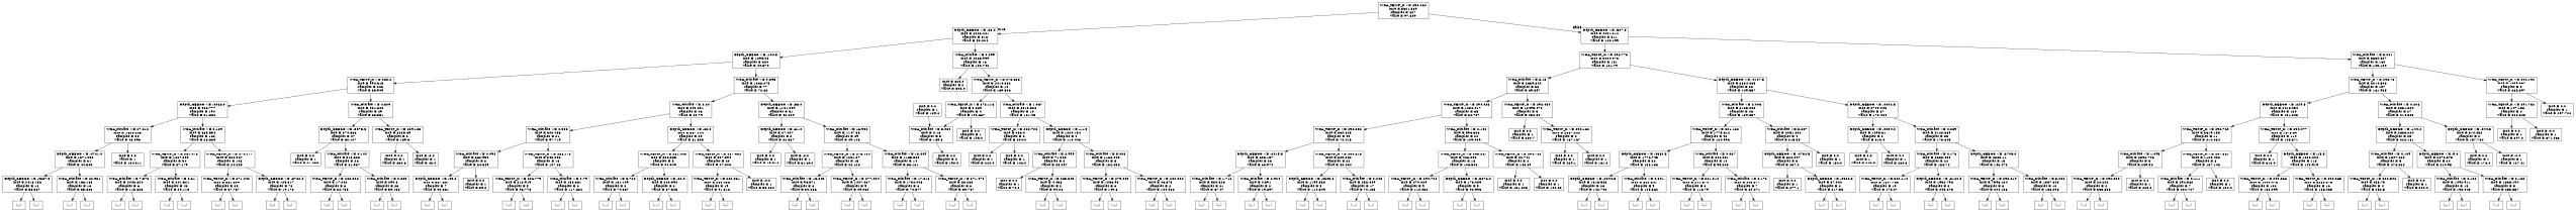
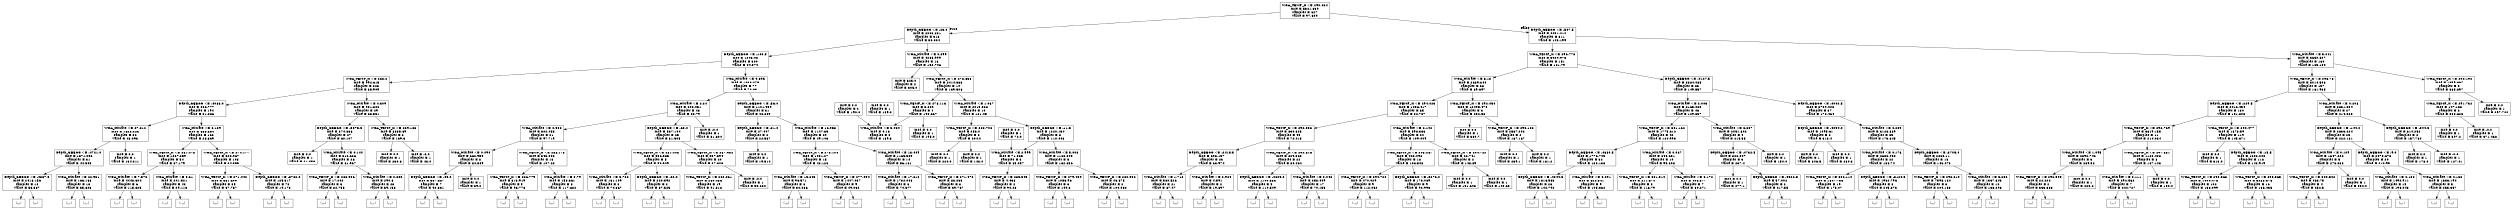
  digraph {
    node [shape=box]
    n1 [label="WOA_TEMP_K <= 290.464\nmse = 5321.839\nsamples = 627\nvalue = 97.609"]
    n2 [label="Depth_GEBCO <= -23.0\nmse = 2003.201\nsamples = 316\nvalue = 50.004"]
    n3 [label="Depth_GEBCO <= -507.5\nmse = 4251.212\nsamples = 311\nvalue = 143.199"]
    n4 [label="Depth_GEBCO <= -100.5\nmse = 1295.08\nsamples = 300\nvalue = 44.574"]
    n5 [label="WOA_Nitrate <= 0.299\nmse = 4286.999\nsamples = 16\nvalue = 152.746"]
    n6 [label="WOA_TEMP_K <= 296.773\nmse = 3929.975\nsamples = 151\nvalue = 121.79"]
    n7 [label="WOA_Nitrate <= 5.041\nmse = 3630.827\nsamples = 160\nvalue = 165.109"]
    n8 [label="WOA_TEMP_K <= 288.2\nmse = 992.615\nsamples = 223\nvalue = 35.909"]
    n9 [label="WOA_Nitrate <= 9.895\nmse = 1238.275\nsamples = 77\nvalue = 72.83"]
    n10 [label="mse = 625.0\nsamples = 2\nvalue = 305.0"]
    n11 [label="WOA_TEMP_K <= 278.636\nmse = 2414.383\nsamples = 14\nvalue = 139.506"]
    n12 [label="Depth_GEBCO <= -4086.0\nmse = 866.777\nsamples = 194\nvalue = 31.886"]
    n13 [label="WOA_Nitrate <= 4.309\nmse = 981.806\nsamples = 29\nvalue = 63.551"]
    n14 [label="WOA_Nitrate <= 2.24\nmse = 648.051\nsamples = 46\nvalue = 88.79"]
    n15 [label="Depth_GEBCO <= -56.0\nmse = 1101.959\nsamples = 31\nvalue = 46.609"]
    n16 [label="WOA_Nitrate <= 27.812\nmse = 1625.223\nsamples = 32\nvalue = 48.093"]
    n17 [label="WOA_Nitrate <= 8.189\nmse = 665.554\nsamples = 162\nvalue = 28.839"]
    n18 [label="Depth_GEBCO <= -5375.5\nmse = 374.866\nsamples = 27\nvalue = 60.107"]
    n19 [label="WOA_TEMP_K <= 289.183\nmse = 8335.69\nsamples = 2\nvalue = 139.3"]
    n20 [label="Depth_GEBCO <= -4721.0\nmse = 1371.056\nsamples = 31\nvalue = 44.505"]
-   n21 [label="mse = 0.0\nvalue = 1\nvalue = 134.211"]
+   n21 [label="mse = 0.0\nsamples = 1\nvalue = 134.211"]
    n22 [label="WOA_TEMP_K <= 281.478\nmse = 1267.259\nsamples = 54\nvalue = 37.179"]
    n23 [label="WOA_TEMP_K <= 274.177\nmse = 328.967\nsamples = 108\nvalue = 24.855"]
    n24 [label="Depth_GEBCO <= -4837.5\nmse = 2418.156\nsamples = 18\nvalue = 53.387"]
    n25 [label="WOA_Nitrate <= 22.931\nmse = 166.168\nsamples = 13\nvalue = 35.623"]
    n26 [label="(...)"]
    n27 [label="(...)"]
    n28 [label="(...)"]
    n29 [label="(...)"]
    n30 [label="WOA_Nitrate <= 7.578\nmse = 4448.604\nsamples = 6\nvalue = 115.825"]
    n31 [label="WOA_Nitrate <= 3.61\nmse = 241.521\nsamples = 48\nvalue = 29.113"]
    n32 [label="WOA_TEMP_K <= 271.442\nmse = 551.699\nsamples = 35\nvalue = 37.767"]
    n33 [label="Depth_GEBCO <= -3782.0\nmse = 125.317\nsamples = 73\nvalue = 19.173"]
    n34 [label="(...)"]
    n35 [label="(...)"]
    n36 [label="(...)"]
    n37 [label="(...)"]
    n38 [label="(...)"]
    n39 [label="(...)"]
    n40 [label="(...)"]
    n41 [label="(...)"]
    n42 [label="mse = 0.0\nsamples = 1\nvalue = 21.053"]
    n43 [label="WOA_Nitrate <= 0.144\nmse = 316.626\nsamples = 26\nvalue = 61.967"]
    n44 [label="mse = 0.0\nsamples = 1\nvalue = 230.6"]
    n45 [label="mse = -0.0\nsamples = 1\nvalue = 48.0"]
    n46 [label="WOA_TEMP_K <= 288.906\nmse = 17.202\nsamples = 3\nvalue = 82.755"]
    n47 [label="WOA_Nitrate <= 0.835\nmse = 290.8\nsamples = 23\nvalue = 59.158"]
    n48 [label="(...)"]
    n49 [label="(...)"]
    n50 [label="(...)"]
    n51 [label="(...)"]
    n52 [label="WOA_Nitrate <= 0.508\nmse = 602.458\nsamples = 21\nvalue = 97.719"]
    n53 [label="Depth_GEBCO <= -63.0\nmse = 567.144\nsamples = 25\nvalue = 81.505"]
    n54 [label="Depth_GEBCO <= -81.0\nmse = 27.407\nsamples = 2\nvalue = 22.537"]
    n55 [label="WOA_Nitrate <= 16.958\nmse = 1147.65\nsamples = 29\nvalue = 49.143"]
    n56 [label="WOA_Nitrate <= 0.494\nmse = 662.959\nsamples = 8\nvalue = 84.549"]
    n57 [label="WOA_TEMP_K <= 288.175\nmse = 343.038\nsamples = 13\nvalue = 107.23"]
    n58 [label="WOA_TEMP_K <= 281.408\nmse = 536.585\nsamples = 5\nvalue = 53.529"]
    n59 [label="WOA_TEMP_K <= 287.982\nmse = 357.394\nsamples = 20\nvalue = 87.823"]
    n60 [label="Depth_GEBCO <= -45.0\nmse = 337.687\nsamples = 7\nvalue = 92.831"]
    n61 [label="mse = 0.0\nsamples = 1\nvalue = 39.0"]
    n62 [label="WOA_TEMP_K <= 286.779\nmse = 313.919\nsamples = 5\nvalue = 96.778"]
    n63 [label="WOA_Nitrate <= 0.79\nmse = 153.661\nsamples = 8\nvalue = 117.682"]
    n64 [label="(...)"]
    n65 [label="(...)"]
    n66 [label="(...)"]
    n67 [label="(...)"]
    n68 [label="(...)"]
    n69 [label="(...)"]
    n70 [label="WOA_Nitrate <= 5.768\nmse = 161.109\nsamples = 3\nvalue = 74.867"]
    n71 [label="Depth_GEBCO <= -82.0\nmse = 220.592\nsamples = 2\nvalue = 37.525"]
    n72 [label="WOA_TEMP_K <= 282.061\nmse = 269.456\nsamples = 19\nvalue = 91.318"]
    n73 [label="mse = -0.0\nsamples = 1\nvalue = 55.282"]
    n74 [label="(...)"]
    n75 [label="(...)"]
    n76 [label="(...)"]
    n77 [label="(...)"]
    n78 [label="(...)"]
    n79 [label="(...)"]
    n80 [label="mse = 0.0\nsamples = 1\nvalue = 19.514"]
    n81 [label="mse = -0.0\nsamples = 1\nvalue = 31.604"]
    n82 [label="WOA_TEMP_K <= 273.104\nmse = 1031.27\nsamples = 15\nvalue = 42.126"]
    n83 [label="WOA_Nitrate <= 18.449\nmse = 1165.529\nsamples = 14\nvalue = 56.161"]
    n84 [label="WOA_Nitrate <= 15.643\nmse = 96.571\nsamples = 6\nvalue = 30.286"]
    n85 [label="WOA_TEMP_K <= 277.094\nmse = 1447.037\nsamples = 9\nvalue = 49.032"]
    n86 [label="WOA_Nitrate <= 17.816\nmse = 1732.008\nsamples = 6\nvalue = 74.377"]
    n87 [label="WOA_TEMP_K <= 271.478\nmse = 88.283\nsamples = 8\nvalue = 39.767"]
    n88 [label="(...)"]
    n89 [label="(...)"]
    n90 [label="(...)"]
    n91 [label="(...)"]
    n92 [label="(...)"]
    n93 [label="(...)"]
    n94 [label="(...)"]
    n95 [label="(...)"]
    n96 [label="WOA_TEMP_K <= 278.116\nmse = 3.889\nsamples = 4\nvalue = 190.667"]
    n97 [label="WOA_Nitrate <= 1.067\nmse = 2015.328\nsamples = 10\nvalue = 121.45"]
    n98 [label="WOA_Nitrate <= 5.484\nmse = 0.16\nsamples = 3\nvalue = 189.8"]
    n99 [label="mse = 0.0\nsamples = 1\nvalue = 195.0"]
    n100 [label="WOA_TEMP_K <= 288.708\nmse = 256.0\nsamples = 2\nvalue = 204.0"]
    n101 [label="Depth_GEBCO <= -11.5\nmse = 1220.154\nsamples = 8\nvalue = 110.443"]
    n102 [label="mse = 0.0\nsamples = 2\nvalue = 190.0"]
    n103 [label="mse = 0.0\nsamples = 1\nvalue = 189.0"]
    n104 [label="mse = 0.0\nsamples = 1\nvalue = 220.0"]
    n105 [label="mse = 0.0\nsamples = 1\nvalue = 148.0"]
    n106 [label="WOA_Nitrate <= 2.999\nmse = 71.365\nsamples = 3\nvalue = 85.057"]
    n107 [label="WOA_Nitrate <= 5.003\nmse = 1168.045\nsamples = 5\nvalue = 132.656"]
    n108 [label="mse = 0.0\nsamples = 1\nvalue = 72.0"]
    n109 [label="WOA_TEMP_K <= 285.545\nmse = 4.438\nsamples = 2\nvalue = 90.28"]
    n110 [label="WOA_TEMP_K <= 279.409\nmse = 1056.96\nsamples = 3\nvalue = 149.8"]
    n111 [label="WOA_TEMP_K <= 280.902\nmse = 46.875\nsamples = 2\nvalue = 104.082"]
    n112 [label="(...)"]
    n113 [label="(...)"]
    n114 [label="(...)"]
    n115 [label="(...)"]
    n116 [label="(...)"]
    n117 [label="(...)"]
    n118 [label="WOA_Nitrate <= 6.18\nmse = 2639.844\nsamples = 68\nvalue = 89.697"]
    n119 [label="Depth_GEBCO <= -4127.5\nmse = 3384.085\nsamples = 83\nvalue = 149.557"]
    n120 [label="WOA_TEMP_K <= 298.73\nmse = 3014.508\nsamples = 157\nvalue = 161.935"]
    n121 [label="WOA_TEMP_K <= 292.192\nmse = 1659.667\nsamples = 3\nvalue = 365.897"]
    n122 [label="WOA_TEMP_K <= 294.423\nmse = 1036.417\nsamples = 65\nvalue = 82.737"]
    n123 [label="WOA_TEMP_K <= 292.454\nmse = 12495.478\nsamples = 3\nvalue = 252.58"]
    n124 [label="WOA_Nitrate <= 2.003\nmse = 2165.083\nsamples = 46\nvalue = 129.357"]
    n125 [label="Depth_GEBCO <= -4002.5\nmse = 3709.003\nsamples = 37\nvalue = 178.464"]
    n126 [label="WOA_TEMP_K <= 292.358\nmse = 830.825\nsamples = 45\nvalue = 72.415"]
    n127 [label="WOA_Nitrate <= 2.142\nmse = 598.336\nsamples = 20\nvalue = 109.009"]
    n128 [label="mse = 0.0\nsamples = 1\nvalue = 380.7"]
    n129 [label="WOA_TEMP_K <= 293.182\nmse = 2587.202\nsamples = 2\nvalue = 167.167"]
    n130 [label="Depth_GEBCO <= -2415.5\nmse = 693.157\nsamples = 23\nvalue = 63.974"]
    n131 [label="WOA_TEMP_K <= 292.816\nmse = 829.368\nsamples = 22\nvalue = 80.464"]
    n132 [label="WOA_TEMP_K <= 295.267\nmse = 428.096\nsamples = 18\nvalue = 103.508"]
    n133 [label="WOA_TEMP_K <= 294.722\nmse = 22.741\nsamples = 2\nvalue = 148.89"]
    n134 [label="WOA_Nitrate <= 1.712\nmse = 580.526\nsamples = 21\nvalue = 67.47"]
    n135 [label="WOA_Nitrate <= 2.924\nmse = 4.591\nsamples = 2\nvalue = 19.697"]
    n136 [label="Depth_GEBCO <= -4605.0\nmse = 1199.583\nsamples = 5\nvalue = 114.549"]
    n137 [label="WOA_Nitrate <= 0.048\nmse = 258.449\nsamples = 17\nvalue = 70.135"]
    n138 [label="(...)"]
    n139 [label="(...)"]
    n140 [label="(...)"]
    n141 [label="(...)"]
    n142 [label="(...)"]
    n143 [label="(...)"]
    n144 [label="(...)"]
    n145 [label="(...)"]
    n146 [label="WOA_TEMP_K <= 294.728\nmse = 470.029\nsamples = 9\nvalue = 112.052"]
    n147 [label="Depth_GEBCO <= -5276.0\nmse = 176.089\nsamples = 9\nvalue = 92.993"]
    n148 [label="mse = 0.0\nsamples = 1\nvalue = 151.643"]
    n149 [label="mse = 0.0\nsamples = 1\nvalue = 140.63"]
    n150 [label="(...)"]
    n151 [label="(...)"]
    n152 [label="(...)"]
    n153 [label="(...)"]
    n154 [label="mse = 0.0\nsamples = 1\nvalue = 239.1"]
    n155 [label="mse = 0.0\nsamples = 1\nvalue = 131.2"]
    n156 [label="WOA_TEMP_K <= 301.162\nmse = 1775.612\nsamples = 42\nvalue = 124.993"]
    n157 [label="WOA_Nitrate <= 3.837\nmse = 2051.802\nsamples = 4\nvalue = 215.55"]
    n158 [label="Depth_GEBCO <= -4054.0\nmse = 1095.61\nsamples = 2\nvalue = 313.4"]
    n159 [label="WOA_Nitrate <= 0.239\nmse = 3128.839\nsamples = 35\nvalue = 173.645"]
    n160 [label="Depth_GEBCO <= -4680.5\nmse = 1776.745\nsamples = 32\nvalue = 133.133"]
    n161 [label="WOA_Nitrate <= 0.037\nmse = 648.651\nsamples = 10\nvalue = 95.308"]
    n162 [label="Depth_GEBCO <= -4732.5\nmse = 826.047\nsamples = 3\nvalue = 237.4"]
    n163 [label="mse = 0.0\nsamples = 1\nvalue = 150.0"]
    n164 [label="Depth_GEBCO <= -4844.5\nmse = 1816.563\nsamples = 23\nvalue = 142.792"]
    n165 [label="WOA_Nitrate <= 0.091\nmse = 622.841\nsamples = 9\nvalue = 105.362"]
    n166 [label="WOA_TEMP_K <= 301.514\nmse = 211.674\nsamples = 3\nvalue = 116.79"]
    n167 [label="WOA_Nitrate <= 0.172\nmse = 405.377\nsamples = 7\nvalue = 80.271"]
    n168 [label="(...)"]
    n169 [label="(...)"]
    n170 [label="(...)"]
    n171 [label="(...)"]
    n172 [label="(...)"]
    n173 [label="(...)"]
    n174 [label="(...)"]
    n175 [label="(...)"]
    n176 [label="mse = 0.0\nsamples = 1\nvalue = 277.1"]
    n177 [label="Depth_GEBCO <= -4522.5\nmse = 57.002\nsamples = 2\nvalue = 217.55"]
    n178 [label="(...)"]
    n179 [label="(...)"]
-   n180 [label="mse = 0.0\nmse = 1\nvalue = 346.5"]
+   n180 [label="mse = 0.0\nsamples = 1\nvalue = 346.5"]
    n181 [label="mse = 0.0\nsamples = 1\nvalue = 280.3"]
    n182 [label="WOA_Nitrate <= 0.176\nmse = 2638.438\nsamples = 22\nvalue = 188.74"]
    n183 [label="Depth_GEBCO <= -3705.0\nmse = 2863.11\nsamples = 13\nvalue = 146.473"]
    n184 [label="WOA_TEMP_K <= 302.114\nmse = 1847.733\nsamples = 19\nvalue = 175.07"]
    n185 [label="Depth_GEBCO <= -3120.5\nmse = 1932.796\nsamples = 3\nvalue = 245.373"]
    n186 [label="WOA_TEMP_K <= 298.619\nmse = 7596.134\nsamples = 3\nvalue = 204.133"]
    n187 [label="WOA_Nitrate <= 5.238\nmse = 1337.643\nsamples = 10\nvalue = 136.298"]
    n188 [label="(...)"]
    n189 [label="(...)"]
    n190 [label="(...)"]
    n191 [label="(...)"]
    n192 [label="(...)"]
    n193 [label="(...)"]
    n194 [label="(...)"]
    n195 [label="(...)"]
    n196 [label="Depth_GEBCO <= -229.5\nmse = 2416.454\nsamples = 130\nvalue = 151.803"]
    n197 [label="WOA_Nitrate <= 0.208\nmse = 2831.334\nsamples = 27\nvalue = 214.325"]
    n198 [label="WOA_TEMP_K <= 291.732\nmse = 147.138\nsamples = 2\nvalue = 388.623"]
    n199 [label="mse = 0.0\nsamples = 1\nvalue = 297.722"]
    n200 [label="WOA_TEMP_K <= 292.769\nmse = 3619.155\nsamples = 11\nvalue = 214.084"]
    n201 [label="WOA_TEMP_K <= 290.477\nmse = 1878.59\nsamples = 119\nvalue = 145.671"]
    n202 [label="Depth_GEBCO <= -144.0\nmse = 2633.224\nsamples = 25\nvalue = 222.181"]
    n203 [label="Depth_GEBCO <= -344.5\nmse = 614.252\nsamples = 2\nvalue = 157.764"]
    n204 [label="WOA_Nitrate <= 1.095\nmse = 2892.746\nsamples = 3\nvalue = 289.52"]
    n205 [label="WOA_TEMP_K <= 297.381\nmse = 1120.408\nsamples = 8\nvalue = 187.143"]
    n206 [label="mse = 0.0\nsamples = 1\nvalue = 313.0"]
    n207 [label="Depth_GEBCO <= -15.5\nmse = 1602.008\nsamples = 118\nvalue = 143.919"]
    n208 [label="WOA_TEMP_K <= 292.595\nmse = 22.222\nsamples = 2\nvalue = 333.333"]
    n209 [label="mse = 0.0\nsamples = 1\nvalue = 223.8"]
    n210 [label="WOA_Nitrate <= 0.111\nmse = 292.562\nsamples = 7\nvalue = 202.727"]
    n211 [label="mse = 0.0\nsamples = 1\nvalue = 130.0"]
    n212 [label="(...)"]
    n213 [label="(...)"]
    n214 [label="(...)"]
    n215 [label="(...)"]
    n216 [label="WOA_TEMP_K <= 290.568\nmse = 1090.476\nsamples = 102\nvalue = 138.099"]
    n217 [label="WOA_TEMP_K <= 293.565\nmse = 3283.376\nsamples = 16\nvalue = 186.435"]
    n218 [label="(...)"]
    n219 [label="(...)"]
    n220 [label="(...)"]
    n221 [label="(...)"]
    n222 [label="WOA_Nitrate <= 0.109\nmse = 1647.222\nsamples = 5\nvalue = 278.333"]
    n223 [label="Depth_GEBCO <= -9.0\nmse = 2073.673\nsamples = 20\nvalue = 210.95"]
    n224 [label="mse = 0.0\nsamples = 1\nvalue = 178.0"]
    n225 [label="mse = -0.0\nsamples = 1\nvalue = 127.41"]
    n226 [label="WOA_TEMP_K <= 300.542\nmse = 468.75\nsamples = 4\nvalue = 252.5"]
    n227 [label="mse = 0.0\nsamples = 1\nvalue = 330.0"]
    n228 [label="WOA_Nitrate <= 0.138\nmse = 1492.911\nsamples = 15\nvalue = 198.043"]
    n229 [label="WOA_Nitrate <= 0.138\nmse = 1636.194\nsamples = 5\nvalue = 253.357"]
    n230 [label="(...)"]
    n231 [label="(...)"]
    n232 [label="(...)"]
    n233 [label="(...)"]
    n234 [label="(...)"]
    n235 [label="(...)"]
    n236 [label="mse = 0.0\nsamples = 1\nvalue = 397.2"]
    n237 [label="mse = -0.0\nsamples = 1\nvalue = 371.468"]
    n1 -> n2 [headlabel=True labelangle=45 labeldistance=2.5]
    n1 -> n3 [headlabel=False labelangle=-45 labeldistance=2.5]
    n2 -> n4
    n2 -> n5
    n3 -> n6
    n3 -> n7
    n4 -> n8
    n4 -> n9
    n5 -> n10
    n5 -> n11
    n6 -> n118
    n6 -> n119
    n7 -> n120
    n7 -> n121
    n8 -> n12
    n8 -> n13
    n9 -> n14
    n9 -> n15
    n11 -> n96
    n11 -> n97
    n12 -> n16
    n12 -> n17
    n13 -> n18
    n13 -> n19
    n14 -> n52
    n14 -> n53
    n15 -> n54
    n15 -> n55
    n16 -> n20
    n16 -> n21
    n17 -> n22
    n17 -> n23
    n18 -> n42
    n18 -> n43
    n19 -> n44
    n19 -> n45
    n20 -> n24
    n20 -> n25
    n22 -> n30
    n22 -> n31
    n23 -> n32
    n23 -> n33
    n24 -> n26
    n24 -> n27
    n25 -> n28
    n25 -> n29
    n30 -> n34
    n30 -> n35
    n31 -> n36
    n31 -> n37
    n32 -> n38
    n32 -> n39
    n33 -> n40
    n33 -> n41
    n43 -> n46
    n43 -> n47
    n46 -> n48
    n46 -> n49
    n47 -> n50
    n47 -> n51
    n52 -> n56
    n52 -> n57
    n53 -> n58
    n53 -> n59
    n54 -> n80
-   n54 -> n81
+   n14 -> n81
    n55 -> n82
    n55 -> n83
    n56 -> n60
    n56 -> n61
    n57 -> n62
    n57 -> n63
    n58 -> n70
    n58 -> n71
    n59 -> n72
    n59 -> n73
    n60 -> n64
    n60 -> n65
    n62 -> n66
    n62 -> n67
    n63 -> n68
    n63 -> n69
    n70 -> n74
    n70 -> n75
    n71 -> n76
    n71 -> n77
    n72 -> n78
    n72 -> n79
    n82 -> n84
    n82 -> n85
    n83 -> n86
    n83 -> n87
    n84 -> n88
    n84 -> n89
    n85 -> n90
    n85 -> n91
    n86 -> n92
    n86 -> n93
    n87 -> n94
    n87 -> n95
    n96 -> n98
    n96 -> n99
    n97 -> n100
    n97 -> n101
-   n98 -> n102
+   n102 -> n98
    n100 -> n104
    n100 -> n105
    n101 -> n106
    n101 -> n107
    n103 -> n98
-   n106 -> n108
+   n108 -> n106
    n106 -> n109
    n107 -> n110
    n107 -> n111
    n109 -> n112
    n109 -> n113
    n110 -> n114
    n110 -> n115
    n111 -> n116
    n111 -> n117
    n118 -> n122
    n118 -> n123
    n119 -> n124
    n119 -> n125
    n120 -> n196
    n120 -> n197
    n121 -> n198
    n121 -> n199
    n122 -> n126
    n122 -> n127
    n123 -> n128
    n123 -> n129
    n124 -> n156
    n124 -> n157
    n125 -> n158
    n125 -> n159
    n126 -> n130
    n126 -> n131
    n127 -> n132
    n127 -> n133
    n129 -> n154
    n129 -> n155
    n130 -> n134
    n130 -> n135
    n131 -> n136
    n131 -> n137
    n132 -> n146
    n132 -> n147
    n133 -> n148
    n133 -> n149
    n134 -> n138
    n134 -> n139
    n135 -> n140
    n135 -> n141
    n136 -> n142
    n136 -> n143
    n137 -> n144
    n137 -> n145
    n146 -> n150
    n146 -> n151
    n147 -> n152
    n147 -> n153
    n156 -> n160
    n156 -> n161
    n157 -> n162
    n157 -> n163
    n158 -> n180
    n158 -> n181
    n159 -> n182
    n159 -> n183
    n160 -> n164
    n160 -> n165
    n161 -> n166
    n161 -> n167
    n162 -> n176
    n162 -> n177
    n164 -> n168
    n164 -> n169
    n165 -> n170
    n165 -> n171
    n166 -> n172
    n166 -> n173
    n167 -> n174
    n167 -> n175
    n177 -> n178
    n177 -> n179
    n182 -> n184
    n182 -> n185
    n183 -> n186
    n183 -> n187
    n184 -> n188
    n184 -> n189
    n185 -> n190
    n185 -> n191
    n186 -> n192
    n186 -> n193
    n187 -> n194
    n187 -> n195
    n196 -> n200
    n196 -> n201
    n197 -> n202
    n197 -> n203
    n198 -> n236
    n198 -> n237
    n200 -> n204
    n200 -> n205
    n201 -> n206
    n201 -> n207
    n202 -> n222
    n202 -> n223
    n203 -> n224
    n203 -> n225
    n204 -> n208
    n204 -> n209
    n205 -> n210
    n205 -> n211
    n207 -> n216
    n207 -> n217
    n208 -> n212
    n208 -> n213
    n210 -> n214
    n210 -> n215
    n216 -> n218
    n216 -> n219
    n217 -> n220
    n217 -> n221
    n222 -> n226
    n222 -> n227
    n223 -> n228
    n223 -> n229
    n226 -> n230
    n226 -> n231
    n228 -> n232
    n228 -> n233
    n229 -> n234
    n229 -> n235
  }
